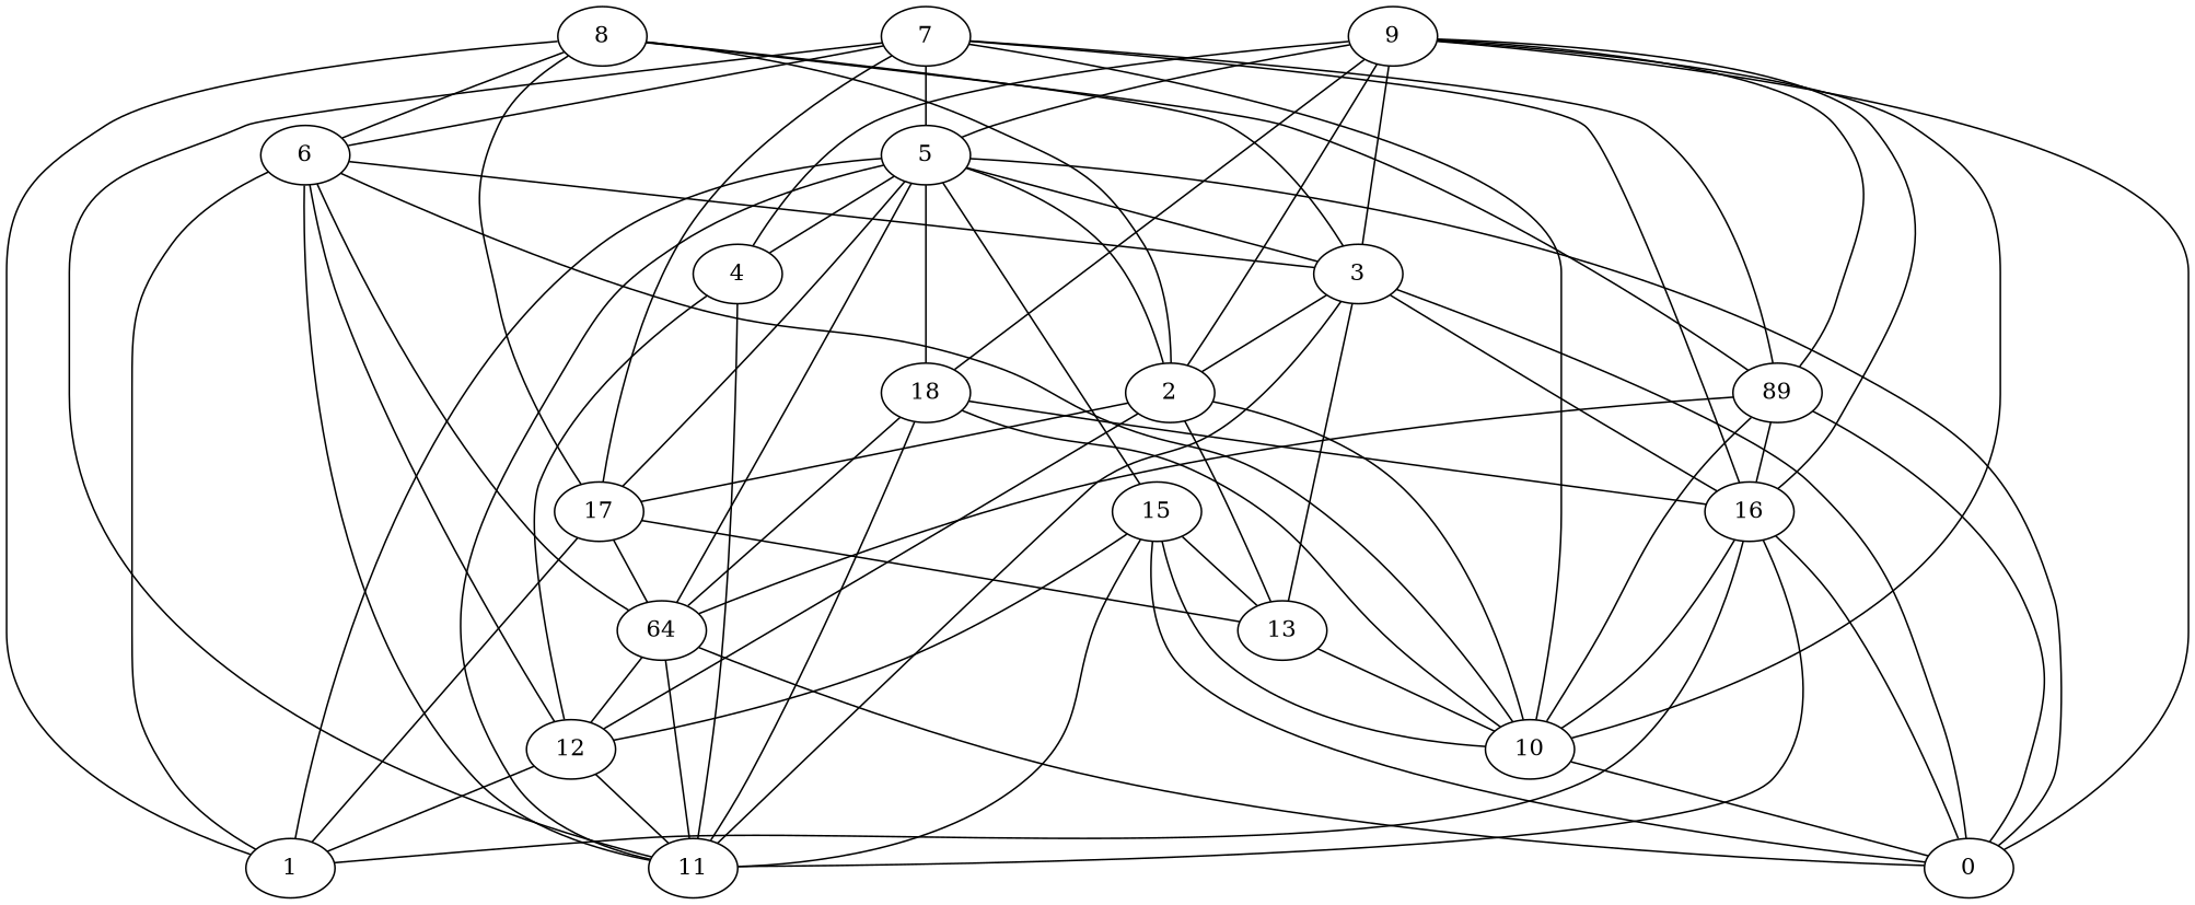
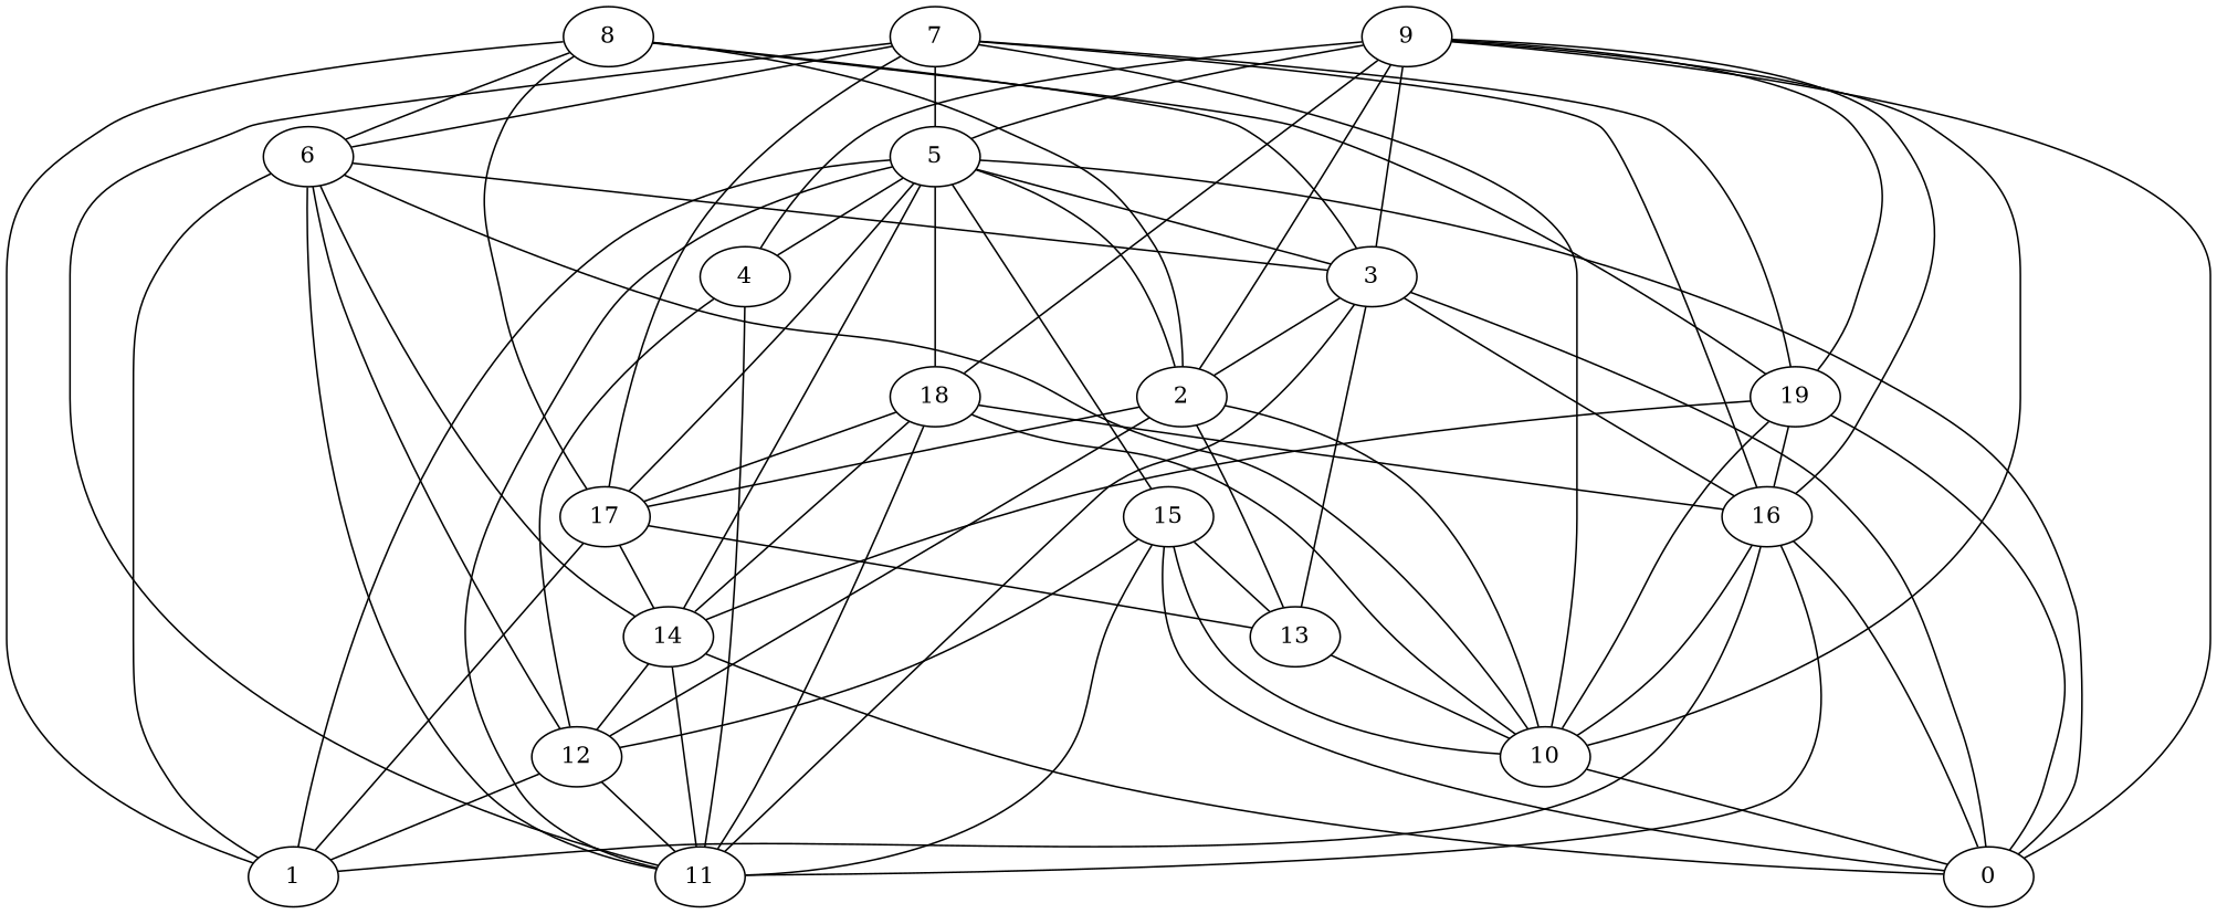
  digraph {
    edge [color=black dir=none]
    7
    10
    5
    11
    17
    16
-   19 [label=89]
+   19
    6
    0
    1
-   14 [label=64]
+   14
    2
    3
    15
    18
    4
    13
    12
    8
    9
    subgraph sub_1 {
      7
      10
      5
      11
      17
      16
      19
      6
      0
      1
      14
      2
      3
      15
      18
      4
      13
      12
      8
      9
    }
    7 -> 10
    7 -> 5
    7 -> 11
    7 -> 17
    7 -> 16
    7 -> 19
    7 -> 6
    10 -> 0
    5 -> 11
    5 -> 17
    5 -> 0
    5 -> 1
    5 -> 14
    5 -> 2
    5 -> 3
    5 -> 15
    5 -> 18
    5 -> 4
    17 -> 1
    17 -> 14
    17 -> 13
    16 -> 10
    16 -> 11
    16 -> 0
    16 -> 1
    19 -> 10
    19 -> 16
    19 -> 0
    19 -> 14
    6 -> 10
    6 -> 11
    6 -> 1
    6 -> 14
    6 -> 3
    6 -> 12
    14 -> 11
    14 -> 0
    14 -> 12
    2 -> 10
    2 -> 17
    2 -> 13
    2 -> 12
    3 -> 11
    3 -> 16
    3 -> 0
    3 -> 2
    3 -> 13
    15 -> 10
    15 -> 11
    15 -> 0
    15 -> 13
    15 -> 12
    18 -> 10
    18 -> 11
+   18 -> 17
    18 -> 16
    18 -> 14
    4 -> 11
    4 -> 12
    13 -> 10
    12 -> 11
    12 -> 1
    8 -> 17
    8 -> 19
    8 -> 6
    8 -> 1
    8 -> 2
    8 -> 3
    9 -> 10
    9 -> 5
    9 -> 16
    9 -> 19
    9 -> 0
    9 -> 2
    9 -> 3
    9 -> 18
    9 -> 4
  }
